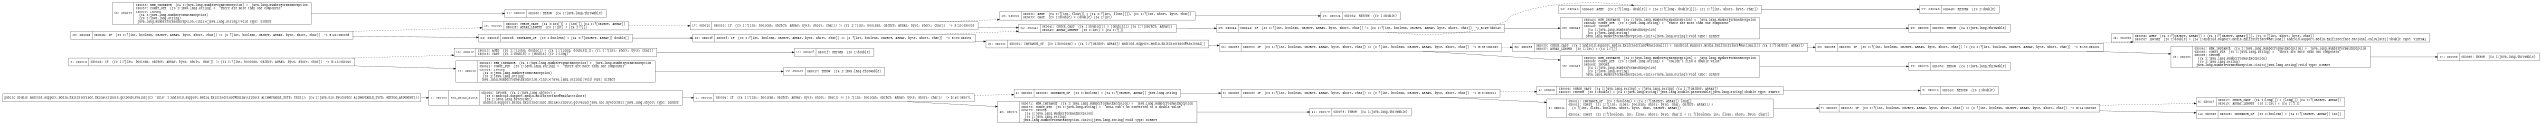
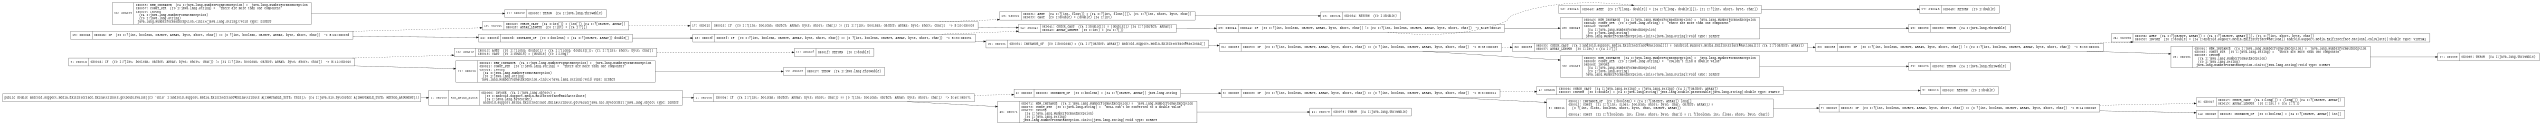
  digraph {
    fontname="Courier Prime"
    rankdir=LR
    node [fontname="Courier Prime" shape=record]
    edge [fontname="Courier Prime"]
    n1 [label="{0\:\ 0x0000|MTH_ENTER_BLOCK\l|0x0000: INVOKE  (r4 I:java.lang.Object) = \l  (r3 I:android.support.media.ExifInterface$ExifAttribute)\l  (r4 I:java.lang.ByteOrder)\l android.support.media.ExifInterface.ExifAttribute.getValue(java.nio.ByteOrder):java.lang.Object type: DIRECT \l}"]
    n2 [label="{1\:\ 0x0004|0x0004: IF  (r4 I:?[int, boolean, OBJECT, ARRAY, byte, short, char]) == (0 ?[int, boolean, OBJECT, ARRAY, byte, short, char])  \-\> B:40:0x0071 \l}"]
    n3 [label="{2\:\ 0x0006|0x0006: INSTANCE_OF  (r0 I:boolean) = (r4 I:?[OBJECT, ARRAY]) java.lang.String \l}"]
    n4 [label="{40\:\ 0x0071|0x0071: NEW_INSTANCE  (r4 I:java.lang.NumberFormatException) =  java.lang.NumberFormatException \l0x0073: CONST_STR  (r0 I:java.lang.String) =  \"NULL can't be converted to a double value\" \l0x0075: INVOKE  \l  (r4 I:java.lang.NumberFormatException)\l  (r0 I:java.lang.String)\l java.lang.NumberFormatException.\<init\>(java.lang.String):void type: DIRECT \l}"]
    n5 [label="{3\:\ 0x0008|0x0008: IF  (r0 I:?[int, boolean, OBJECT, ARRAY, byte, short, char]) == (0 ?[int, boolean, OBJECT, ARRAY, byte, short, char])  \-\> B:6:0x0011 \l}"]
    n6 [label="{41\:\ 0x0078|0x0078: THROW  (r4 I:java.lang.Throwable) \l}"]
    n7 [label="{4\:\ 0x000a|0x000a: CHECK_CAST  (r4 I:java.lang.String) = (java.lang.String) (r4 I:?[OBJECT, ARRAY]) \l0x000c: INVOKE  (r0 I:double) = (r4 I:java.lang.String) java.lang.Double.parseDouble(java.lang.String):double type: STATIC \l}"]
    n8 [label="{6\:\ 0x0011|0x0011: INSTANCE_OF  (r0 I:boolean) = (r4 I:?[OBJECT, ARRAY]) long[] \l0x0013: CONST  (r1 I:?[int, float, boolean, short, byte, char, OBJECT, ARRAY]) = \l  (0 ?[int, float, boolean, short, byte, char, OBJECT, ARRAY])\l \l0x0014: CONST  (r2 I:?[boolean, int, float, short, byte, char]) = (1 ?[boolean, int, float, short, byte, char]) \l}"]
    n9 [label="{5\:\ 0x0010|0x0010: RETURN  (r0 I:double) \l}"]
    n10 [label="{7\:\ 0x0015|0x0015: IF  (r0 I:?[int, boolean, OBJECT, ARRAY, byte, short, char]) == (0 ?[int, boolean, OBJECT, ARRAY, byte, short, char])  \-\> B:14:0x0028 \l}"]
    n11 [label="{8\:\ 0x0017|0x0017: CHECK_CAST  (r4 I:long[]) = (long[]) (r4 I:?[OBJECT, ARRAY]) \l0x0019: ARRAY_LENGTH  (r0 I:int) = (r4 I:?[]) \l}"]
    n12 [label="{14\:\ 0x0028|0x0028: INSTANCE_OF  (r0 I:boolean) = (r4 I:?[OBJECT, ARRAY]) int[] \l}"]
    n13 [label="{9\:\ 0x001a|0x001a: IF  (r0 I:?[int, boolean, OBJECT, ARRAY, byte, short, char]) != (r2 I:?[int, boolean, OBJECT, ARRAY, byte, short, char])  \-\> B:12:0x0020 \l}"]
    n14 [label="{10\:\ 0x001c|0x001c: AGET  (r0 I:?[long, double]) = (r4 I:?[long, double][]), (r1 I:?[int, short, byte, char]) \l0x001e: CAST  (r0 I:double) = (double) (r0 I:long) \l}"]
    n15 [label="{12\:\ 0x0020|0x0020: NEW_INSTANCE  (r4 I:java.lang.NumberFormatException) =  java.lang.NumberFormatException \l0x0022: CONST_STR  (r0 I:java.lang.String) =  \"There are more than one component\" \l0x0024: INVOKE  \l  (r4 I:java.lang.NumberFormatException)\l  (r0 I:java.lang.String)\l java.lang.NumberFormatException.\<init\>(java.lang.String):void type: DIRECT \l}"]
    n16 [label="{11\:\ 0x001f|0x001f: RETURN  (r0 I:double) \l}"]
    n17 [label="{13\:\ 0x0027|0x0027: THROW  (r4 I:java.lang.Throwable) \l}"]
    n18 [label="{15\:\ 0x002a|0x002a: IF  (r0 I:?[int, boolean, OBJECT, ARRAY, byte, short, char]) == (0 ?[int, boolean, OBJECT, ARRAY, byte, short, char])  \-\> B:22:0x003d \l}"]
    n19 [label="{16\:\ 0x002c|0x002c: CHECK_CAST  (r4 I:int[]) = (int[]) (r4 I:?[OBJECT, ARRAY]) \l0x002e: ARRAY_LENGTH  (r0 I:int) = (r4 I:?[]) \l}"]
    n20 [label="{22\:\ 0x003d|0x003d: INSTANCE_OF  (r0 I:boolean) = (r4 I:?[OBJECT, ARRAY]) double[] \l}"]
    n21 [label="{17\:\ 0x002f|0x002f: IF  (r0 I:?[int, boolean, OBJECT, ARRAY, byte, short, char]) != (r2 I:?[int, boolean, OBJECT, ARRAY, byte, short, char])  \-\> B:20:0x0035 \l}"]
    n22 [label="{23\:\ 0x003f|0x003f: IF  (r0 I:?[int, boolean, OBJECT, ARRAY, byte, short, char]) == (0 ?[int, boolean, OBJECT, ARRAY, byte, short, char])  \-\> B:30:0x0051 \l}"]
    n23 [label="{18\:\ 0x0031|0x0031: AGET  (r4 I:?[int, float]) = (r4 I:?[int, float][]), (r1 I:?[int, short, byte, char]) \l0x0033: CAST  (r0 I:double) = (double) (r4 I:int) \l}"]
    n24 [label="{24\:\ 0x0041|0x0041: CHECK_CAST  (r4 I:double[]) = (double[]) (r4 I:?[OBJECT, ARRAY]) \l0x0043: ARRAY_LENGTH  (r0 I:int) = (r4 I:?[]) \l}"]
    n25 [label="{19\:\ 0x0034|0x0034: RETURN  (r0 I:double) \l}"]
    n26 [label="{20\:\ 0x0035|0x0035: NEW_INSTANCE  (r4 I:java.lang.NumberFormatException) =  java.lang.NumberFormatException \l0x0037: CONST_STR  (r0 I:java.lang.String) =  \"There are more than one component\" \l0x0039: INVOKE  \l  (r4 I:java.lang.NumberFormatException)\l  (r0 I:java.lang.String)\l java.lang.NumberFormatException.\<init\>(java.lang.String):void type: DIRECT \l}"]
    n27 [label="{21\:\ 0x003c|0x003c: THROW  (r4 I:java.lang.Throwable) \l}"]
    n28 [label="{30\:\ 0x0051|0x0051: INSTANCE_OF  (r0 I:boolean) = (r4 I:?[OBJECT, ARRAY]) android.support.media.ExifInterface$Rational[] \l}"]
    n29 [label="{25\:\ 0x0044|0x0044: IF  (r0 I:?[int, boolean, OBJECT, ARRAY, byte, short, char]) != (r2 I:?[int, boolean, OBJECT, ARRAY, byte, short, char])  \-\> B:28:0x0049 \l}"]
    n30 [label="{31\:\ 0x0053|0x0053: IF  (r0 I:?[int, boolean, OBJECT, ARRAY, byte, short, char]) == (0 ?[int, boolean, OBJECT, ARRAY, byte, short, char])  \-\> B:38:0x0069 \l}"]
    n31 [label="{26\:\ 0x0046|0x0046: AGET  (r0 I:?[long, double]) = (r4 I:?[long, double][]), (r1 I:?[int, short, byte, char]) \l}"]
    n32 [label="{28\:\ 0x0049|0x0049: NEW_INSTANCE  (r4 I:java.lang.NumberFormatException) =  java.lang.NumberFormatException \l0x004b: CONST_STR  (r0 I:java.lang.String) =  \"There are more than one component\" \l0x004d: INVOKE  \l  (r4 I:java.lang.NumberFormatException)\l  (r0 I:java.lang.String)\l java.lang.NumberFormatException.\<init\>(java.lang.String):void type: DIRECT \l}"]
    n33 [label="{27\:\ 0x0048|0x0048: RETURN  (r0 I:double) \l}"]
    n34 [label="{29\:\ 0x0050|0x0050: THROW  (r4 I:java.lang.Throwable) \l}"]
    n35 [label="{32\:\ 0x0055|0x0055: CHECK_CAST  (r4 I:android.support.media.ExifInterface$Rational[]) = (android.support.media.ExifInterface$Rational[]) (r4 I:?[OBJECT, ARRAY]) \l0x0057: ARRAY_LENGTH  (r0 I:int) = (r4 I:?[]) \l}"]
    n36 [label="{38\:\ 0x0069|0x0069: NEW_INSTANCE  (r4 I:java.lang.NumberFormatException) =  java.lang.NumberFormatException \l0x006b: CONST_STR  (r0 I:java.lang.String) =  \"Couldn't find a double value\" \l0x006d: INVOKE  \l  (r4 I:java.lang.NumberFormatException)\l  (r0 I:java.lang.String)\l java.lang.NumberFormatException.\<init\>(java.lang.String):void type: DIRECT \l}"]
    n37 [label="{33\:\ 0x0058|0x0058: IF  (r0 I:?[int, boolean, OBJECT, ARRAY, byte, short, char]) != (r2 I:?[int, boolean, OBJECT, ARRAY, byte, short, char])  \-\> B:36:0x0061 \l}"]
    n38 [label="{39\:\ 0x0070|0x0070: THROW  (r4 I:java.lang.Throwable) \l}"]
    n39 [label="{34\:\ 0x005a|0x005a: AGET  (r4 I:?[OBJECT, ARRAY]) = (r4 I:?[OBJECT, ARRAY][]), (r1 I:?[int, short, byte, char]) \l0x005c: INVOKE  (r0 I:double) = (r4 I:android.support.media.ExifInterface$Rational) android.support.media.ExifInterface.Rational.calculate():double type: VIRTUAL \l}"]
    n40 [label="{36\:\ 0x0061|0x0061: NEW_INSTANCE  (r4 I:java.lang.NumberFormatException) =  java.lang.NumberFormatException \l0x0063: CONST_STR  (r0 I:java.lang.String) =  \"There are more than one component\" \l0x0065: INVOKE  \l  (r4 I:java.lang.NumberFormatException)\l  (r0 I:java.lang.String)\l java.lang.NumberFormatException.\<init\>(java.lang.String):void type: DIRECT \l}"]
    n41 [label="{37\:\ 0x0068|0x0068: THROW  (r4 I:java.lang.Throwable) \l}"]
    n42 [label="{public double android.support.media.ExifInterface.ExifAttribute.getDoubleValue((r3 'this' I:android.support.media.ExifInterface$ExifAttribute A[IMMUTABLE_TYPE, THIS]), (r4 I:java.nio.ByteOrder A[IMMUTABLE_TYPE, METHOD_ARGUMENT])) }"]
    n1 -> n2
    n2 -> n3 [style=dashed]
    n2 -> n4
    n3 -> n5
    n4 -> n6
    n5 -> n7 [style=dashed]
    n5 -> n8
    n7 -> n9
    n8 -> n10
    n10 -> n11 [style=dashed]
    n10 -> n12
    n13 -> n14 [style=dashed]
    n13 -> n15
-   n14 -> n16
+   n14 -> n16 [style=dashed]
    n15 -> n17
    n18 -> n19 [style=dashed]
    n18 -> n20
    n19 -> n21 [style=dashed]
    n20 -> n22
    n21 -> n23 [style=dashed]
    n21 -> n24
    n22 -> n24 [style=dashed]
    n22 -> n28
    n23 -> n25
    n24 -> n29
    n26 -> n27
    n28 -> n30
    n29 -> n31 [style=dashed]
    n29 -> n32
    n30 -> n35 [style=dashed]
    n30 -> n36
    n31 -> n33
    n32 -> n34
    n35 -> n37
    n36 -> n38
    n37 -> n39 [style=dashed]
    n37 -> n40
    n40 -> n41
    n42 -> n1
  }
